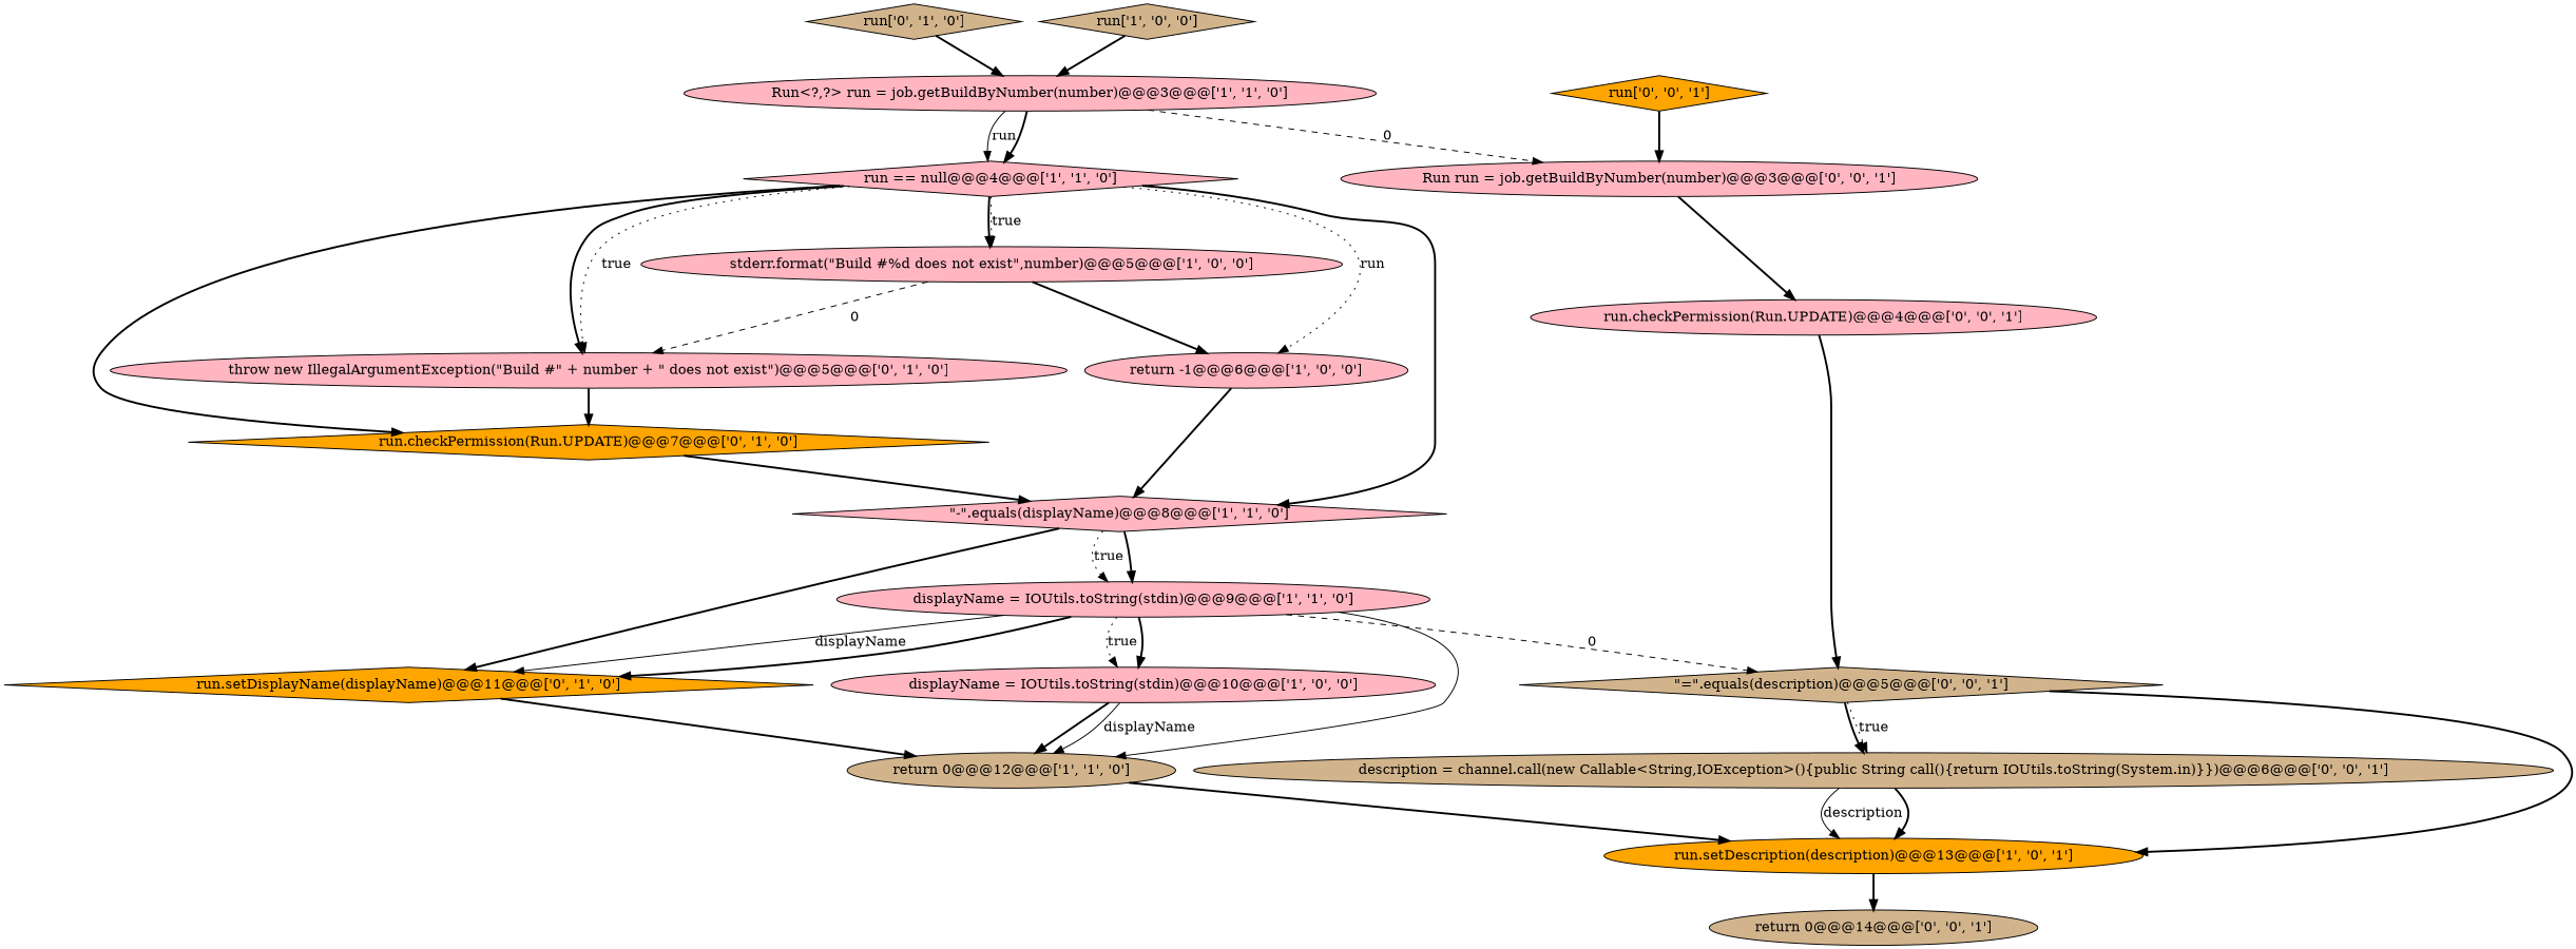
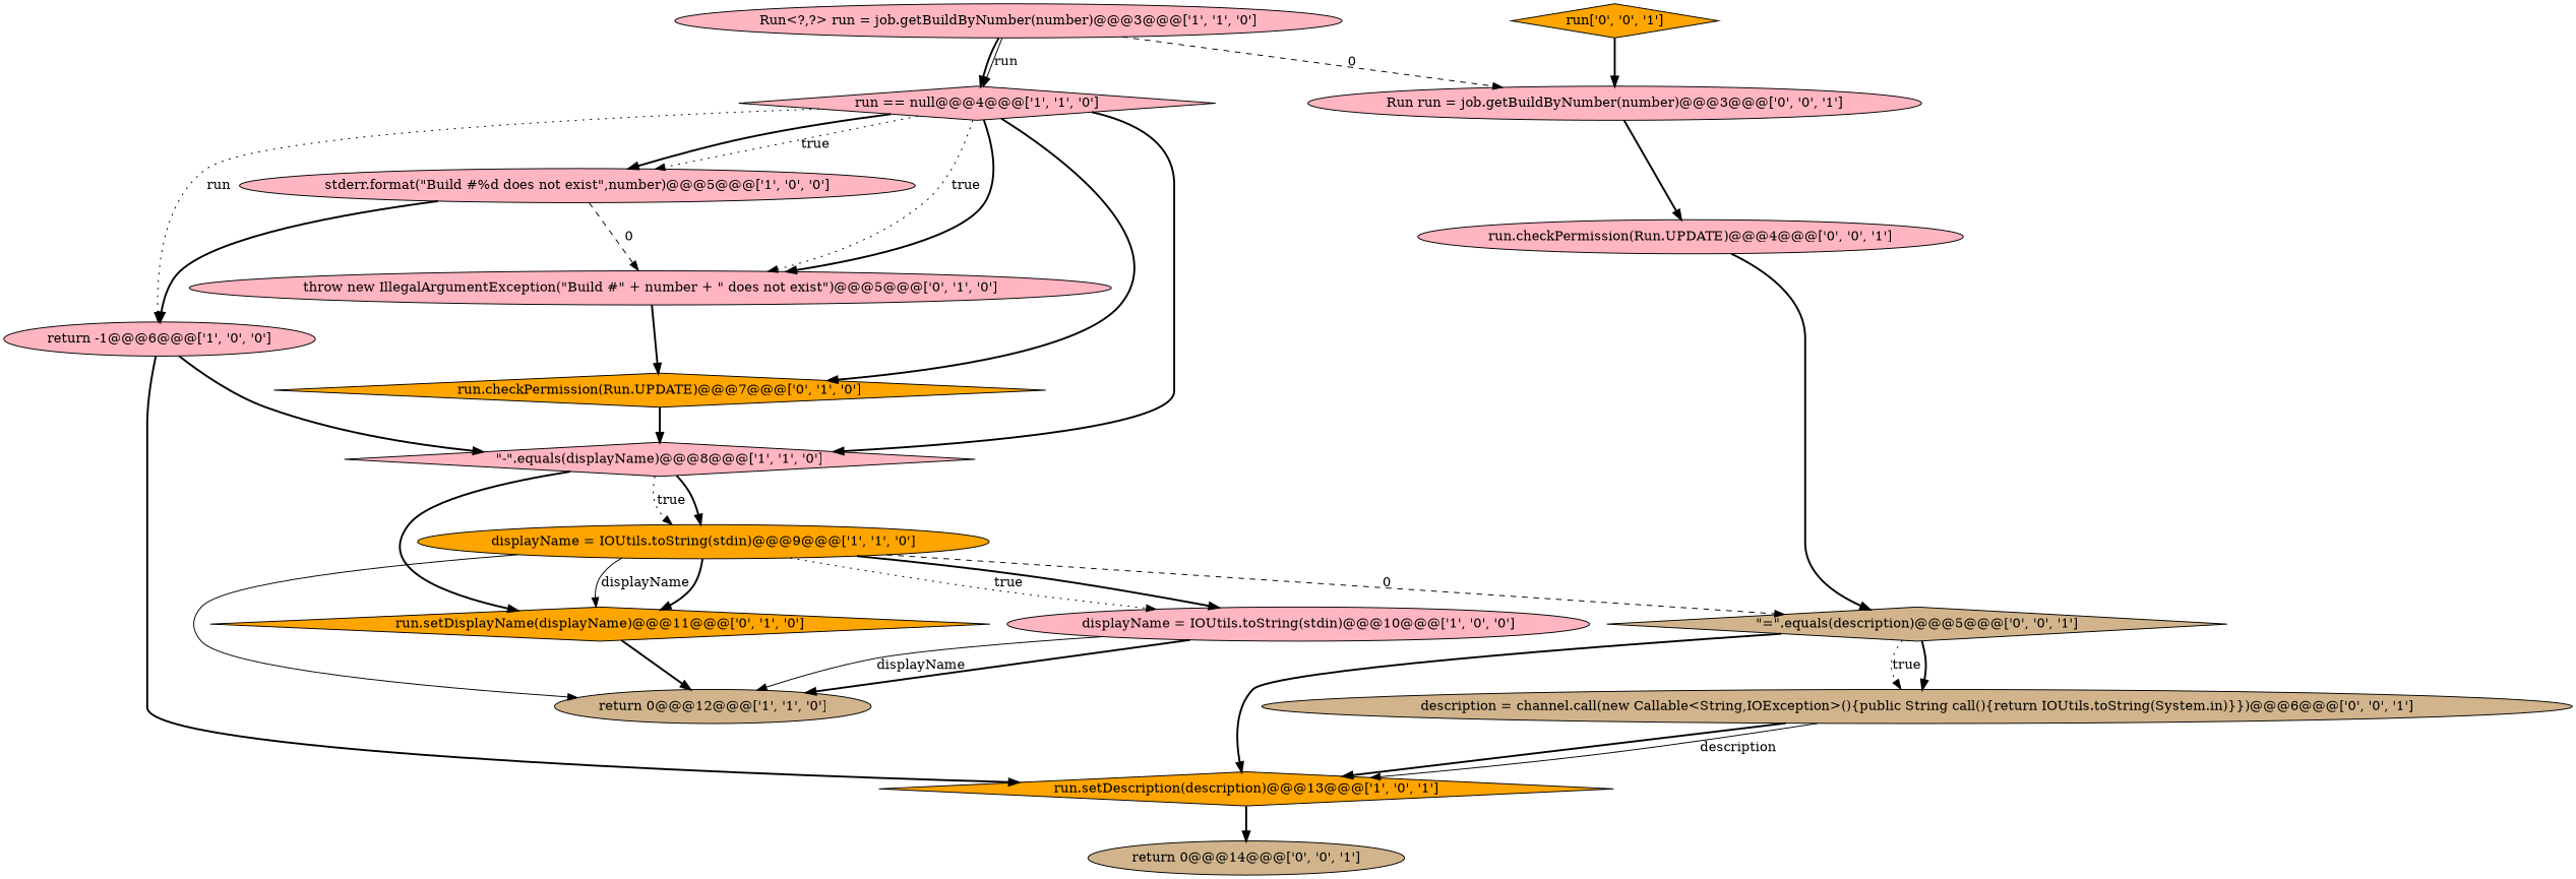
  digraph {
    node [fillcolor=lightpink shape=ellipse style=filled]
    edge [style=bold]
-   n1 [fillcolor=orange label="run.setDescription(description)@@@13@@@['1', '0', '1']"]
+   n1 [fillcolor=orange label="run.setDescription(description)@@@13@@@['1', '0', '1']" shape=diamond]
    n2 [fillcolor=tan label="return 0@@@14@@@['0', '0', '1']"]
    n3 [fillcolor=tan label="return 0@@@12@@@['1', '1', '0']"]
    n4 [label="stderr.format(\"Build #%d does not exist\",number)@@@5@@@['1', '0', '0']"]
    n5 [label="return -1@@@6@@@['1', '0', '0']"]
    n6 [label="throw new IllegalArgumentException(\"Build #\" + number + \" does not exist\")@@@5@@@['0', '1', '0']"]
    n7 [label="\"-\".equals(displayName)@@@8@@@['1', '1', '0']" shape=diamond]
    n8 [fillcolor=orange label="run.checkPermission(Run.UPDATE)@@@7@@@['0', '1', '0']" shape=diamond]
    n9 [label="displayName = IOUtils.toString(stdin)@@@10@@@['1', '0', '0']"]
    n10 [label="Run<?,?> run = job.getBuildByNumber(number)@@@3@@@['1', '1', '0']"]
    n11 [label="run == null@@@4@@@['1', '1', '0']" shape=diamond]
    n12 [label="Run run = job.getBuildByNumber(number)@@@3@@@['0', '0', '1']"]
    n13 [label="run.checkPermission(Run.UPDATE)@@@4@@@['0', '0', '1']"]
    n14 [fillcolor=tan label="\"=\".equals(description)@@@5@@@['0', '0', '1']" shape=diamond]
    n15 [fillcolor=tan label="description = channel.call(new Callable<String,IOException>(){public String call(){return IOUtils.toString(System.in)}})@@@6@@@['0', '0', '1']"]
-   n16 [label="displayName = IOUtils.toString(stdin)@@@9@@@['1', '1', '0']"]
+   n16 [fillcolor=orange label="displayName = IOUtils.toString(stdin)@@@9@@@['1', '1', '0']"]
    n17 [fillcolor=orange label="run.setDisplayName(displayName)@@@11@@@['0', '1', '0']" shape=diamond]
-   n18 [fillcolor=tan label="run['0', '1', '0']" shape=diamond]
    n19 [fillcolor=orange label="run['0', '0', '1']" shape=diamond]
-   n20 [fillcolor=tan label="run['1', '0', '0']" shape=diamond]
    n1 -> n2
-   n3 -> n1
+   n5 -> n1
    n4 -> n5
    n4 -> n6 [label=0 style=dashed]
    n5 -> n7
    n6 -> n8
    n7 -> n16
    n7 -> n16 [label=true style=dotted]
    n7 -> n17
    n8 -> n7
    n9 -> n3
    n9 -> n3 [label=displayName style=solid]
    n10 -> n11 [label=run style=solid]
    n10 -> n11
    n10 -> n12 [label=0 style=dashed]
    n11 -> n4 [label=true style=dotted]
    n11 -> n4
    n11 -> n5 [label=run style=dotted]
    n11 -> n6 [label=true style=dotted]
    n11 -> n6
    n11 -> n7
    n11 -> n8
    n12 -> n13
    n13 -> n14
    n14 -> n1
    n14 -> n15
    n14 -> n15 [label=true style=dotted]
    n15 -> n1
    n15 -> n1 [label=description style=solid]
    n16 -> n3 [style=solid]
    n16 -> n9
    n16 -> n9 [label=true style=dotted]
    n16 -> n14 [label=0 style=dashed]
    n16 -> n17 [label=displayName style=solid]
    n16 -> n17
    n17 -> n3
-   n18 -> n10
    n19 -> n12
-   n20 -> n10
  }
